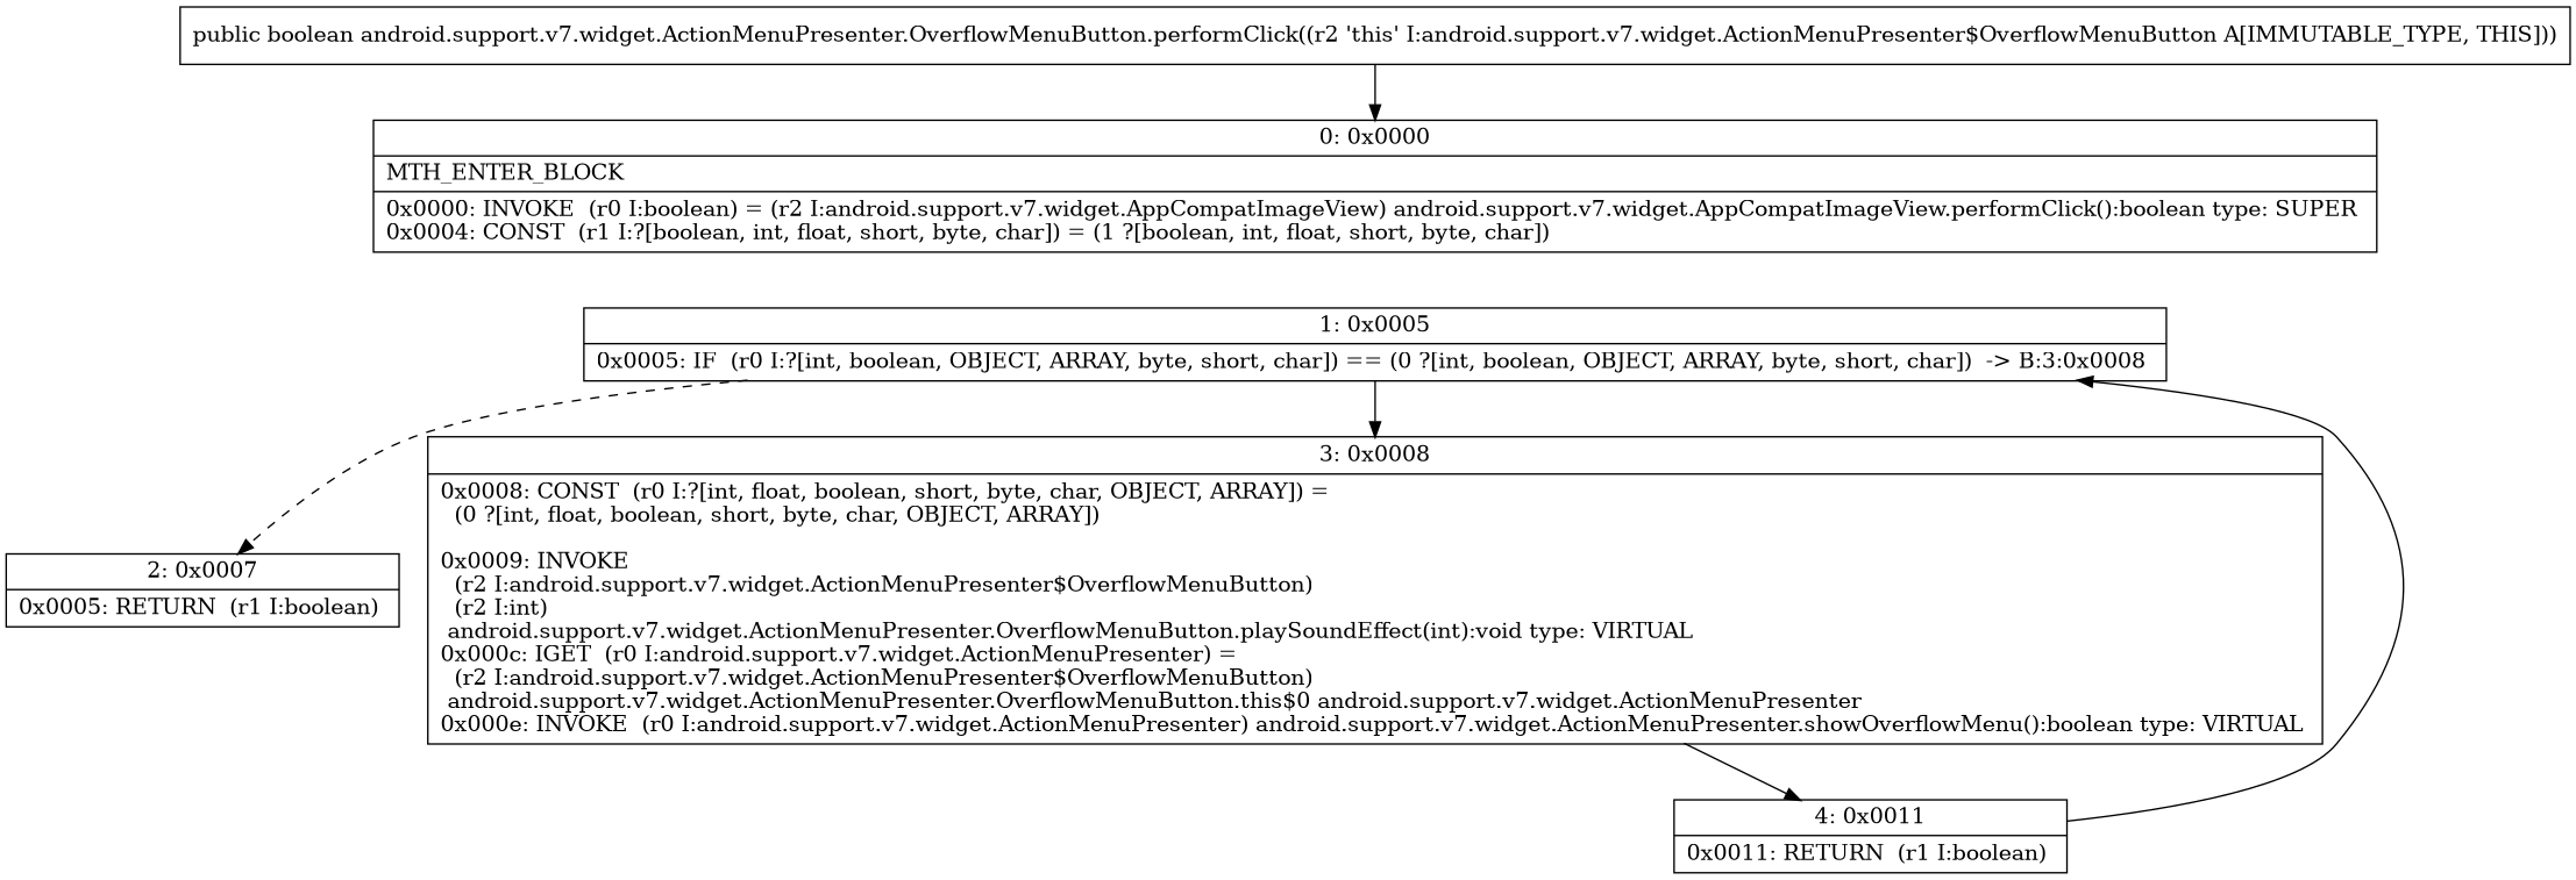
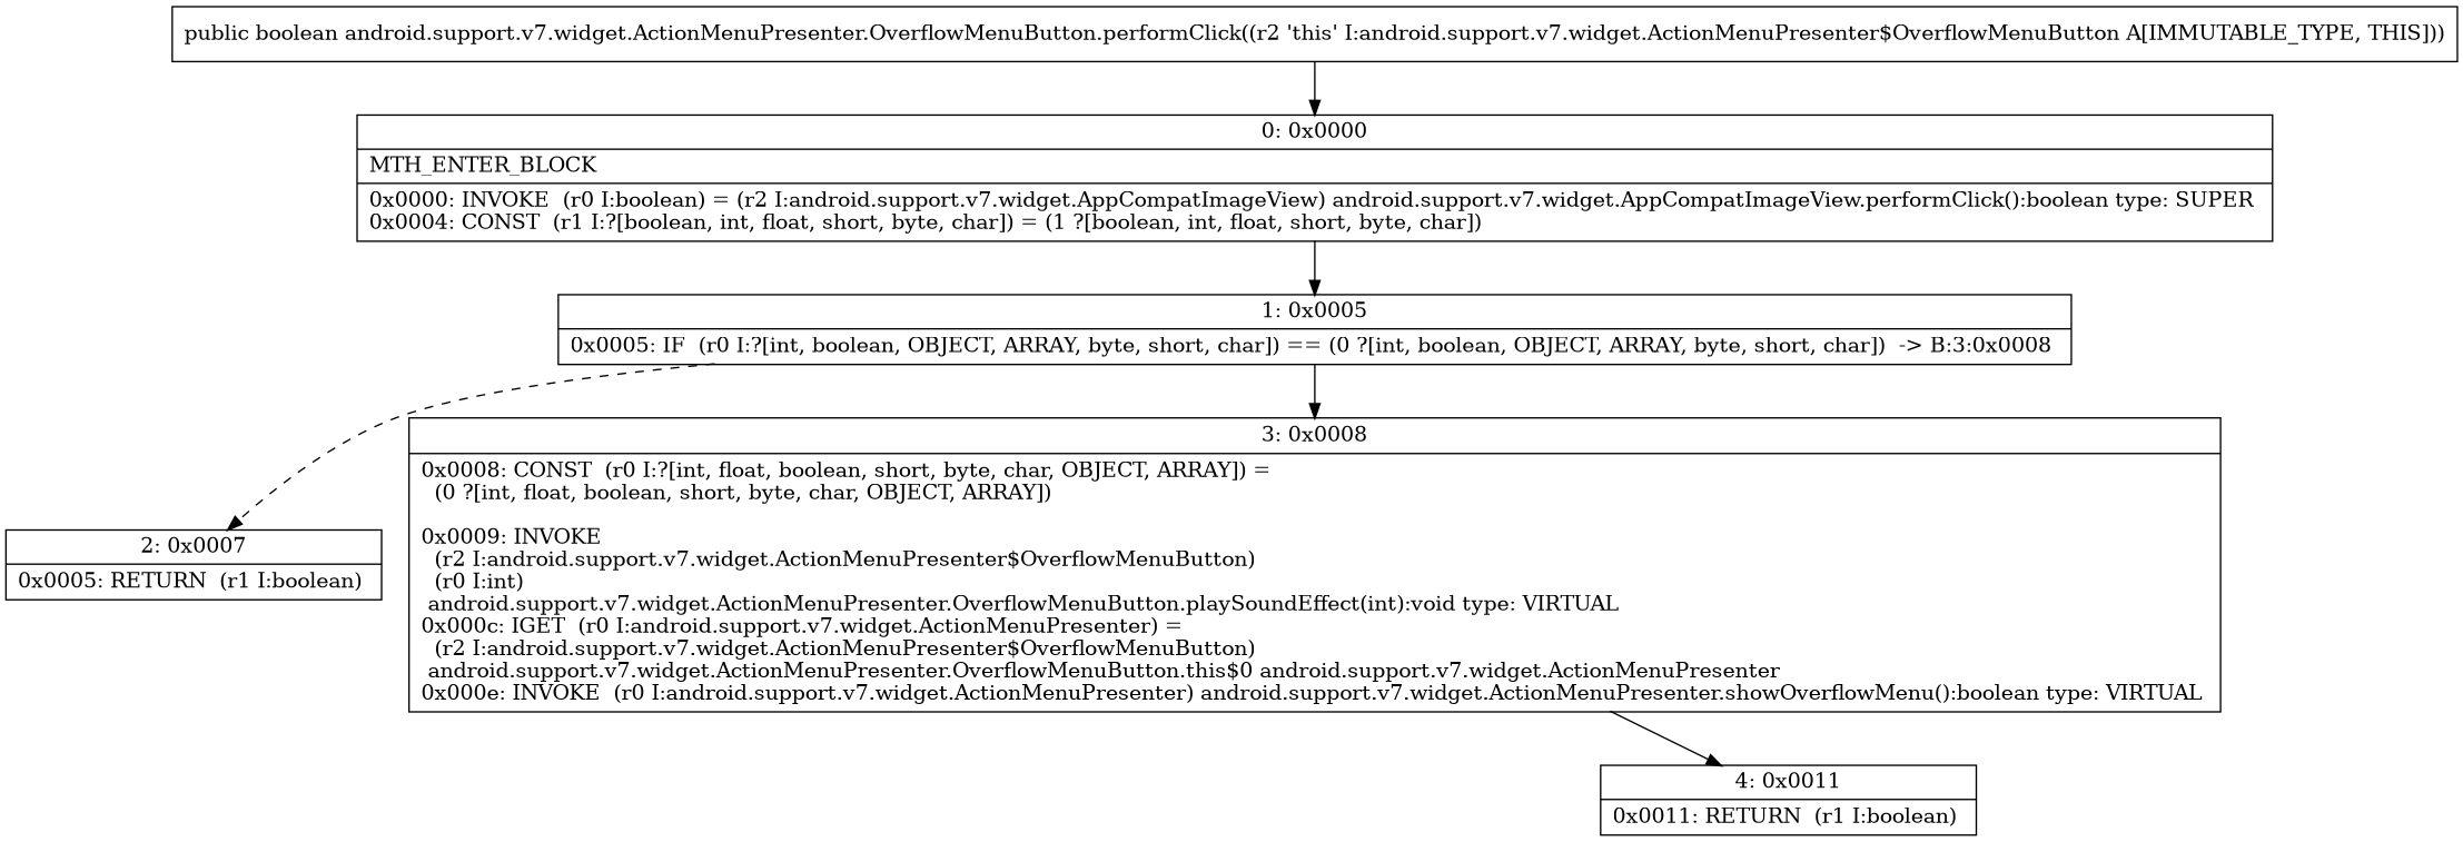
  digraph {
    node [shape=record]
    n1 [label="{0\:\ 0x0000|MTH_ENTER_BLOCK\l|0x0000: INVOKE  (r0 I:boolean) = (r2 I:android.support.v7.widget.AppCompatImageView) android.support.v7.widget.AppCompatImageView.performClick():boolean type: SUPER \l0x0004: CONST  (r1 I:?[boolean, int, float, short, byte, char]) = (1 ?[boolean, int, float, short, byte, char]) \l}"]
    n2 [label="{1\:\ 0x0005|0x0005: IF  (r0 I:?[int, boolean, OBJECT, ARRAY, byte, short, char]) == (0 ?[int, boolean, OBJECT, ARRAY, byte, short, char])  \-\> B:3:0x0008 \l}"]
    n3 [label="{2\:\ 0x0007|0x0005: RETURN  (r1 I:boolean) \l}"]
-   n4 [label="{3\:\ 0x0008|0x0008: CONST  (r0 I:?[int, float, boolean, short, byte, char, OBJECT, ARRAY]) = \l  (0 ?[int, float, boolean, short, byte, char, OBJECT, ARRAY])\l \l0x0009: INVOKE  \l  (r2 I:android.support.v7.widget.ActionMenuPresenter$OverflowMenuButton)\l  (r2 I:int)\l android.support.v7.widget.ActionMenuPresenter.OverflowMenuButton.playSoundEffect(int):void type: VIRTUAL \l0x000c: IGET  (r0 I:android.support.v7.widget.ActionMenuPresenter) = \l  (r2 I:android.support.v7.widget.ActionMenuPresenter$OverflowMenuButton)\l android.support.v7.widget.ActionMenuPresenter.OverflowMenuButton.this$0 android.support.v7.widget.ActionMenuPresenter \l0x000e: INVOKE  (r0 I:android.support.v7.widget.ActionMenuPresenter) android.support.v7.widget.ActionMenuPresenter.showOverflowMenu():boolean type: VIRTUAL \l}"]
+   n4 [label="{3\:\ 0x0008|0x0008: CONST  (r0 I:?[int, float, boolean, short, byte, char, OBJECT, ARRAY]) = \l  (0 ?[int, float, boolean, short, byte, char, OBJECT, ARRAY])\l \l0x0009: INVOKE  \l  (r2 I:android.support.v7.widget.ActionMenuPresenter$OverflowMenuButton)\l  (r0 I:int)\l android.support.v7.widget.ActionMenuPresenter.OverflowMenuButton.playSoundEffect(int):void type: VIRTUAL \l0x000c: IGET  (r0 I:android.support.v7.widget.ActionMenuPresenter) = \l  (r2 I:android.support.v7.widget.ActionMenuPresenter$OverflowMenuButton)\l android.support.v7.widget.ActionMenuPresenter.OverflowMenuButton.this$0 android.support.v7.widget.ActionMenuPresenter \l0x000e: INVOKE  (r0 I:android.support.v7.widget.ActionMenuPresenter) android.support.v7.widget.ActionMenuPresenter.showOverflowMenu():boolean type: VIRTUAL \l}"]
    n5 [label="{4\:\ 0x0011|0x0011: RETURN  (r1 I:boolean) \l}"]
    n6 [label="{public boolean android.support.v7.widget.ActionMenuPresenter.OverflowMenuButton.performClick((r2 'this' I:android.support.v7.widget.ActionMenuPresenter$OverflowMenuButton A[IMMUTABLE_TYPE, THIS])) }"]
-   n5 -> n2
+   n1 -> n2
    n2 -> n3 [style=dashed]
    n2 -> n4
    n4 -> n5
    n6 -> n1
  }
